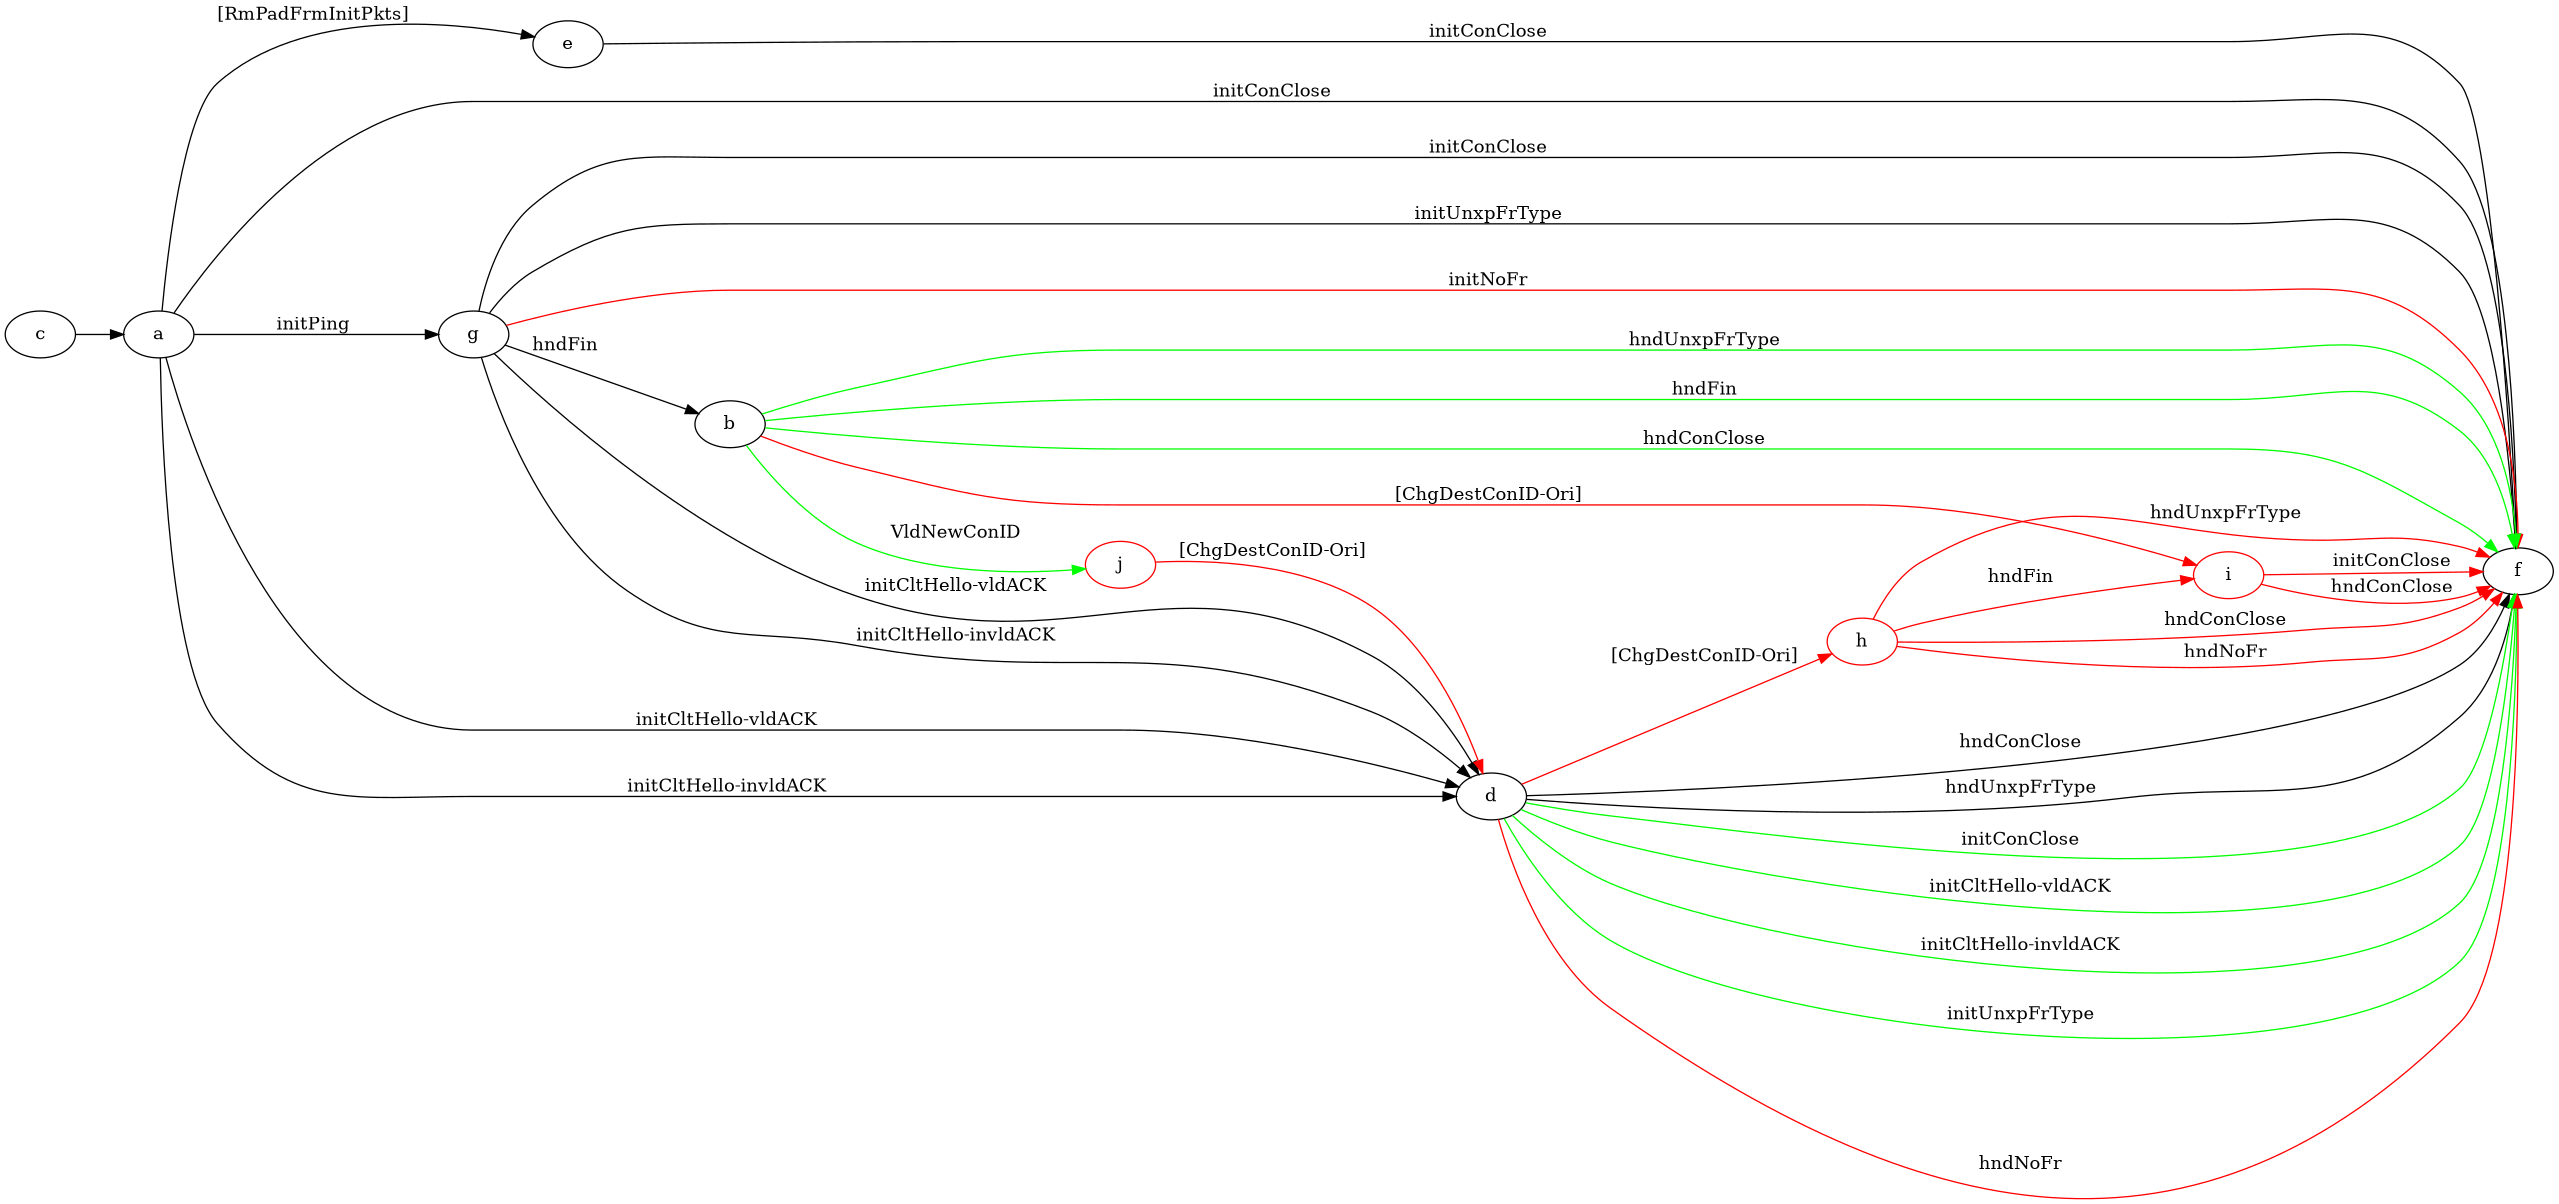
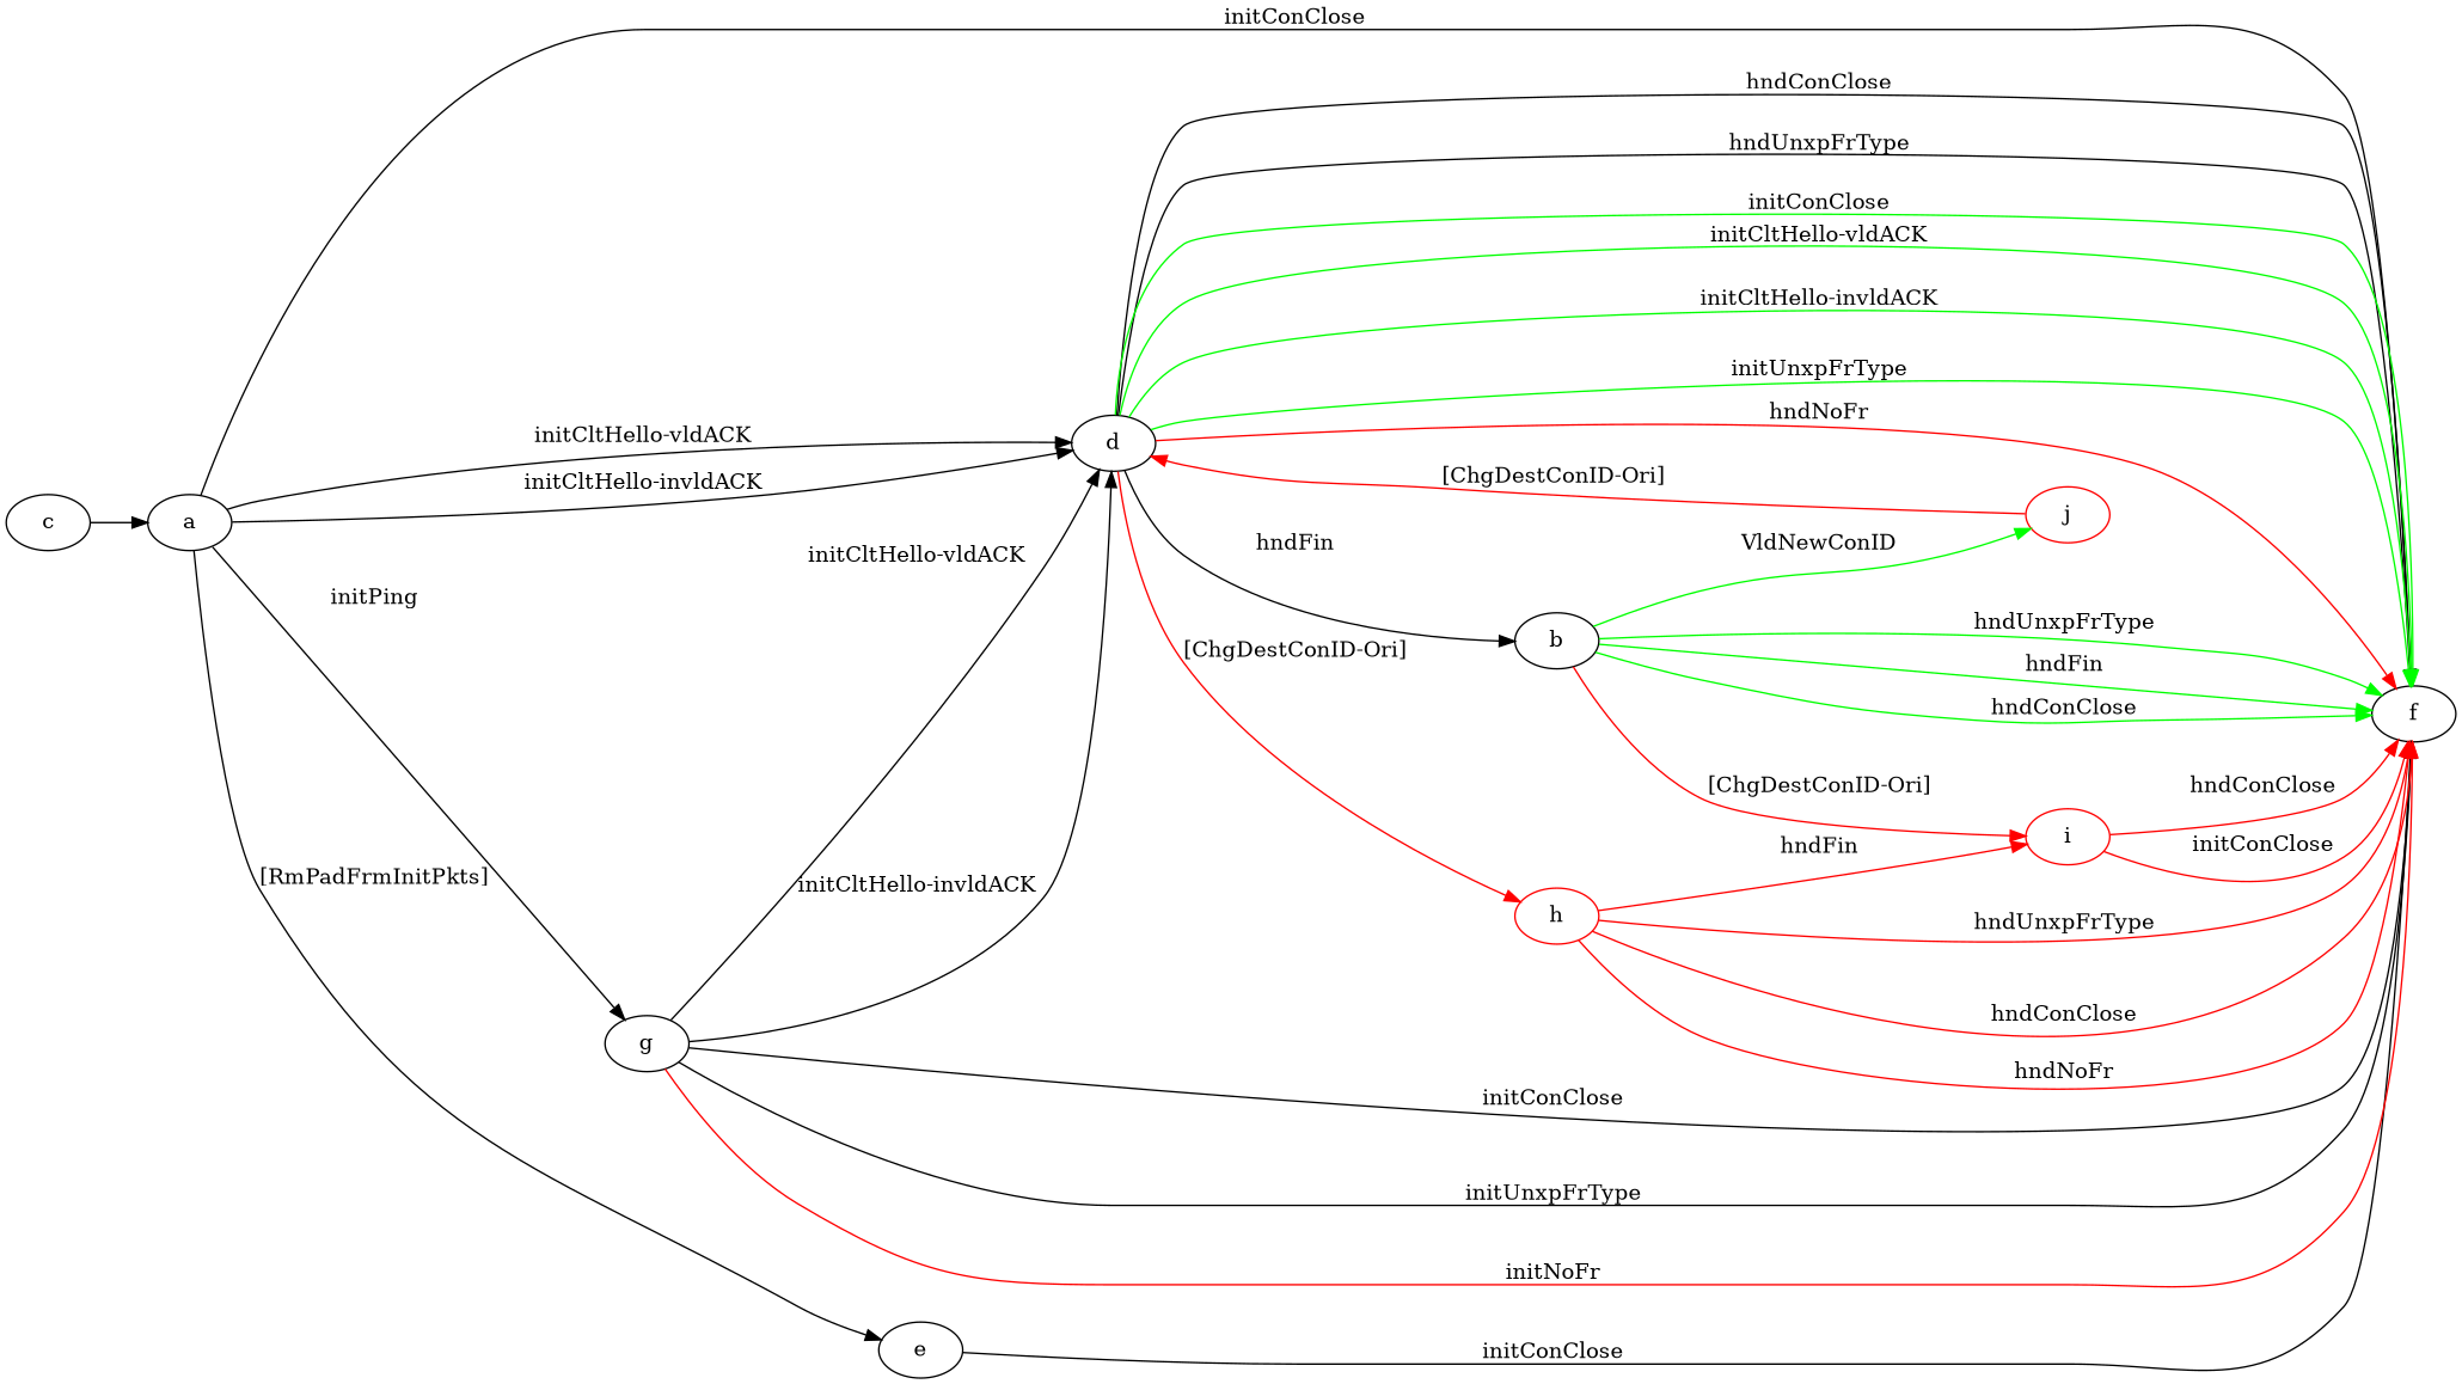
  digraph {
    rankdir=LR
    a
    d
    e
    f
    g
    b
    h [color=red]
    i [color=red]
    j [color=red]
    c
    a -> d [label="initCltHello-vldACK "]
    a -> d [label="initCltHello-invldACK "]
    a -> e [label="[RmPadFrmInitPkts] "]
    a -> f [label="initConClose "]
    a -> g [label="initPing "]
    d -> f [label="hndConClose "]
    d -> f [label="hndUnxpFrType "]
    d -> f [color=green label="initConClose "]
    d -> f [color=green label="initCltHello-vldACK "]
    d -> f [color=green label="initCltHello-invldACK "]
    d -> f [color=green label="initUnxpFrType "]
    d -> f [color=red label="hndNoFr "]
-   g -> b [label="hndFin "]
+   d -> b [label="hndFin "]
    d -> h [color=red label="[ChgDestConID-Ori] "]
    e -> f [label="initConClose "]
    g -> d [label="initCltHello-vldACK "]
    g -> d [label="initCltHello-invldACK "]
    g -> f [label="initConClose "]
    g -> f [label="initUnxpFrType "]
    g -> f [color=red label="initNoFr "]
    b -> f [color=green label="hndFin "]
    b -> f [color=green label="hndConClose "]
    b -> f [color=green label="hndUnxpFrType "]
    b -> i [color=red label="[ChgDestConID-Ori] "]
    b -> j [color=green label="VldNewConID "]
    h -> f [color=red label="hndConClose "]
    h -> f [color=red label="hndNoFr "]
    h -> f [color=red label="hndUnxpFrType "]
    h -> i [color=red label="hndFin "]
    i -> f [color=red label="initConClose "]
    i -> f [color=red label="hndConClose "]
    j -> d [color=red label="[ChgDestConID-Ori] "]
    c -> a
  }
